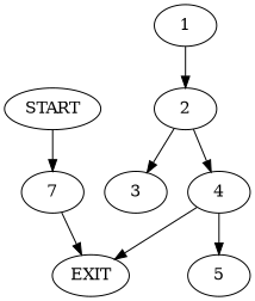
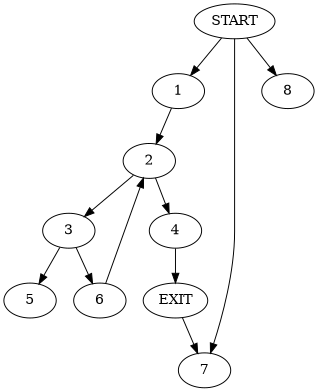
  digraph {
    n1 [label=START]
    1
    7
+   8
    2
    n6 [label=EXIT]
    3
    4
    5
+   6
+   n1 -> 1
    n1 -> 7
+   n1 -> 8
    1 -> 2
-   7 -> n6
+   n6 -> 7
    2 -> 3
    2 -> 4
-   4 -> 5
+   3 -> 5
+   3 -> 6
    4 -> n6
+   6 -> 2
  }
